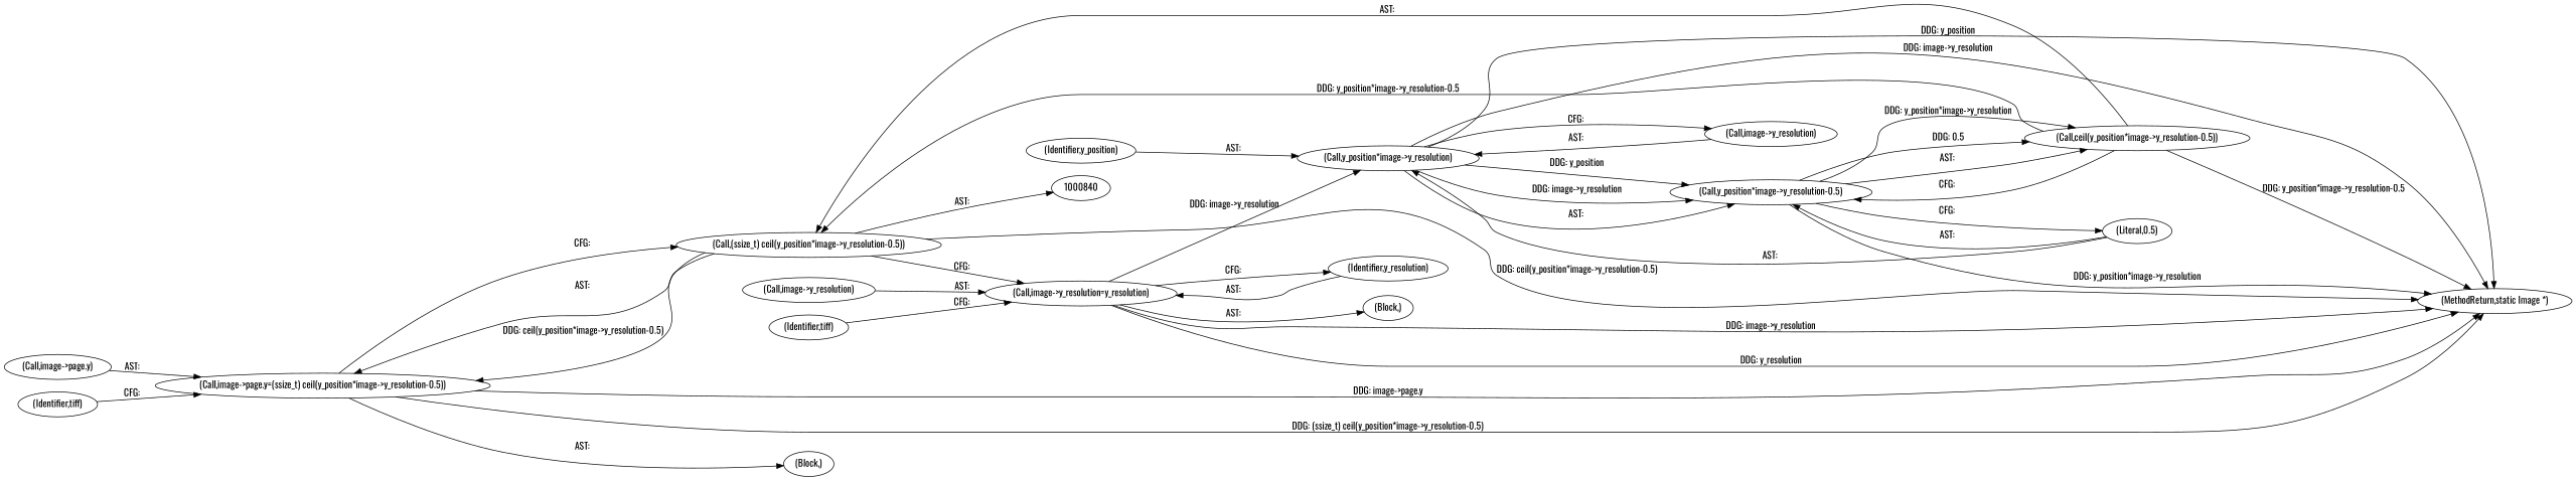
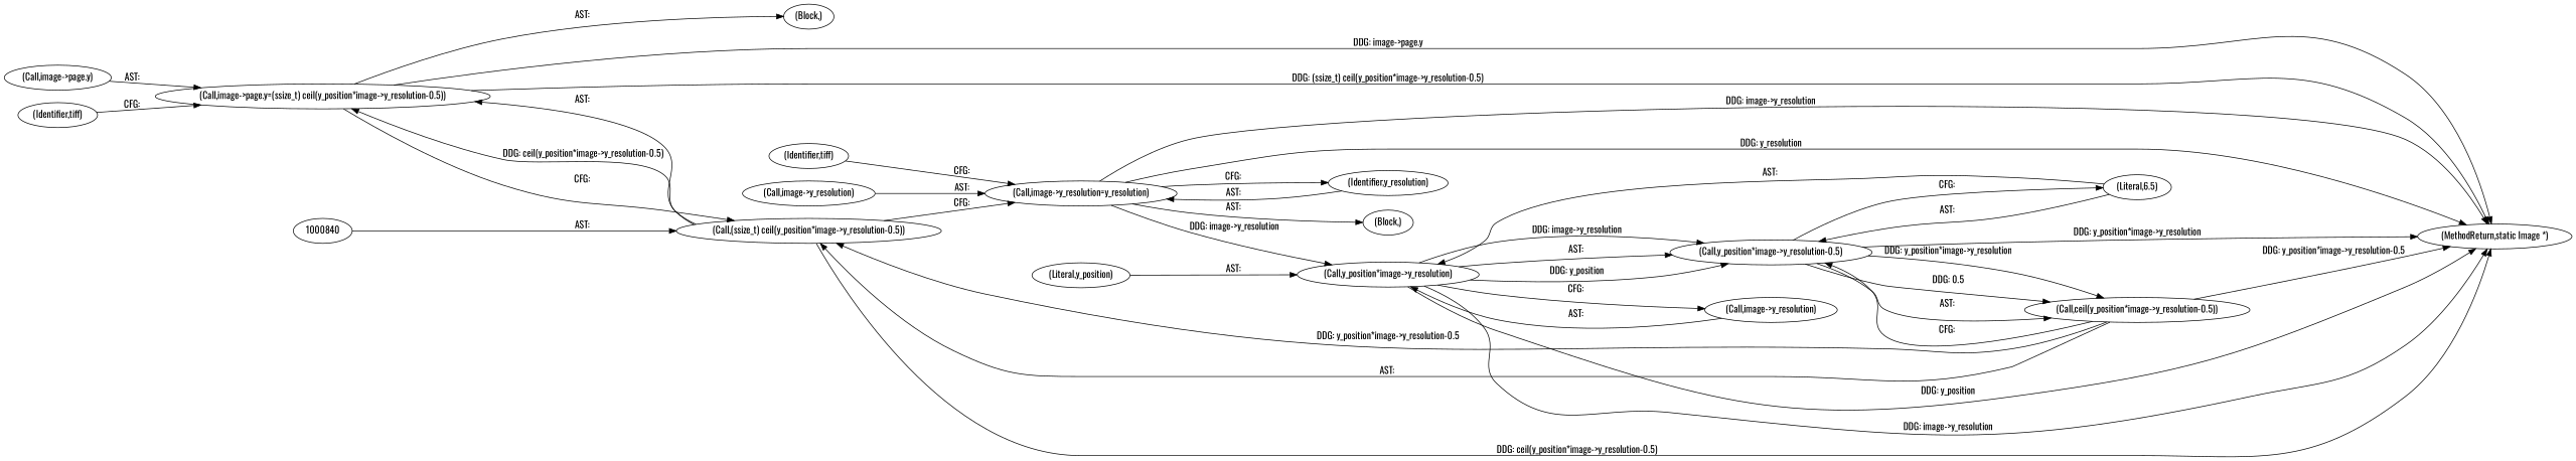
  digraph {
    fontname=Oswald
    rankdir=LR
    node [fontname=Oswald]
    edge [fontname=Oswald]
    n1 [label="(Call,image->page.y=(ssize_t) ceil(y_position*image->y_resolution-0.5))"]
    n2 [label="(Call,(ssize_t) ceil(y_position*image->y_resolution-0.5))"]
    n3 [label="(MethodReturn,static Image *)"]
    n4 [label="(Block,)"]
    n5 [label="(Call,image->y_resolution=y_resolution)"]
    n6 [label="(Call,ceil(y_position*image->y_resolution-0.5))"]
    n7 [label="(Call,y_position*image->y_resolution-0.5)"]
-   n8 [label="(Literal,0.5)"]
+   n8 [label="(Literal,6.5)"]
    n9 [label="(Call,y_position*image->y_resolution)"]
    n10 [label="(Call,image->y_resolution)"]
    n11 [label="(Identifier,y_resolution)"]
    n12 [label="(Block,)"]
    n13 [label="(Call,image->page.y)"]
    n14 [label="(Call,image->y_resolution)"]
-   n15 [label="(Identifier,y_position)"]
+   n15 [label="(Literal,y_position)"]
    n16 [label="(Identifier,tiff)"]
    n17 [label="(Identifier,tiff)"]
    1000840
    n1 -> n2 [label="CFG: "]
    n1 -> n3 [label="DDG: image->page.y"]
    n1 -> n3 [label="DDG: (ssize_t) ceil(y_position*image->y_resolution-0.5)"]
    n1 -> n4 [label="AST: "]
    n2 -> n1 [label="AST: "]
    n2 -> n1 [label="DDG: ceil(y_position*image->y_resolution-0.5)"]
    n2 -> n3 [label="DDG: ceil(y_position*image->y_resolution-0.5)"]
    n2 -> n5 [label="CFG: "]
    n5 -> n3 [label="DDG: image->y_resolution"]
    n5 -> n3 [label="DDG: y_resolution"]
    n5 -> n9 [label="DDG: image->y_resolution"]
    n5 -> n11 [label="CFG: "]
    n5 -> n12 [label="AST: "]
    n6 -> n2 [label="AST: "]
    n6 -> n2 [label="DDG: y_position*image->y_resolution-0.5"]
    n6 -> n3 [label="DDG: y_position*image->y_resolution-0.5"]
    n6 -> n7 [label="CFG: "]
    n7 -> n3 [label="DDG: y_position*image->y_resolution"]
    n7 -> n6 [label="AST: "]
    n7 -> n6 [label="DDG: y_position*image->y_resolution"]
    n7 -> n6 [label="DDG: 0.5"]
    n7 -> n8 [label="CFG: "]
    n8 -> n7 [label="AST: "]
    n8 -> n9 [label="AST: "]
    n9 -> n3 [label="DDG: y_position"]
    n9 -> n3 [label="DDG: image->y_resolution"]
    n9 -> n7 [label="AST: "]
    n9 -> n7 [label="DDG: y_position"]
    n9 -> n7 [label="DDG: image->y_resolution"]
    n9 -> n10 [label="CFG: "]
    n10 -> n9 [label="AST: "]
    n11 -> n5 [label="AST: "]
    n13 -> n1 [label="AST: "]
    n14 -> n5 [label="AST: "]
    n15 -> n9 [label="AST: "]
    n16 -> n5 [label="CFG: "]
    n17 -> n1 [label="CFG: "]
-   n2 -> 1000840 [label="AST: "]
+   1000840 -> n2 [label="AST: "]
  }
